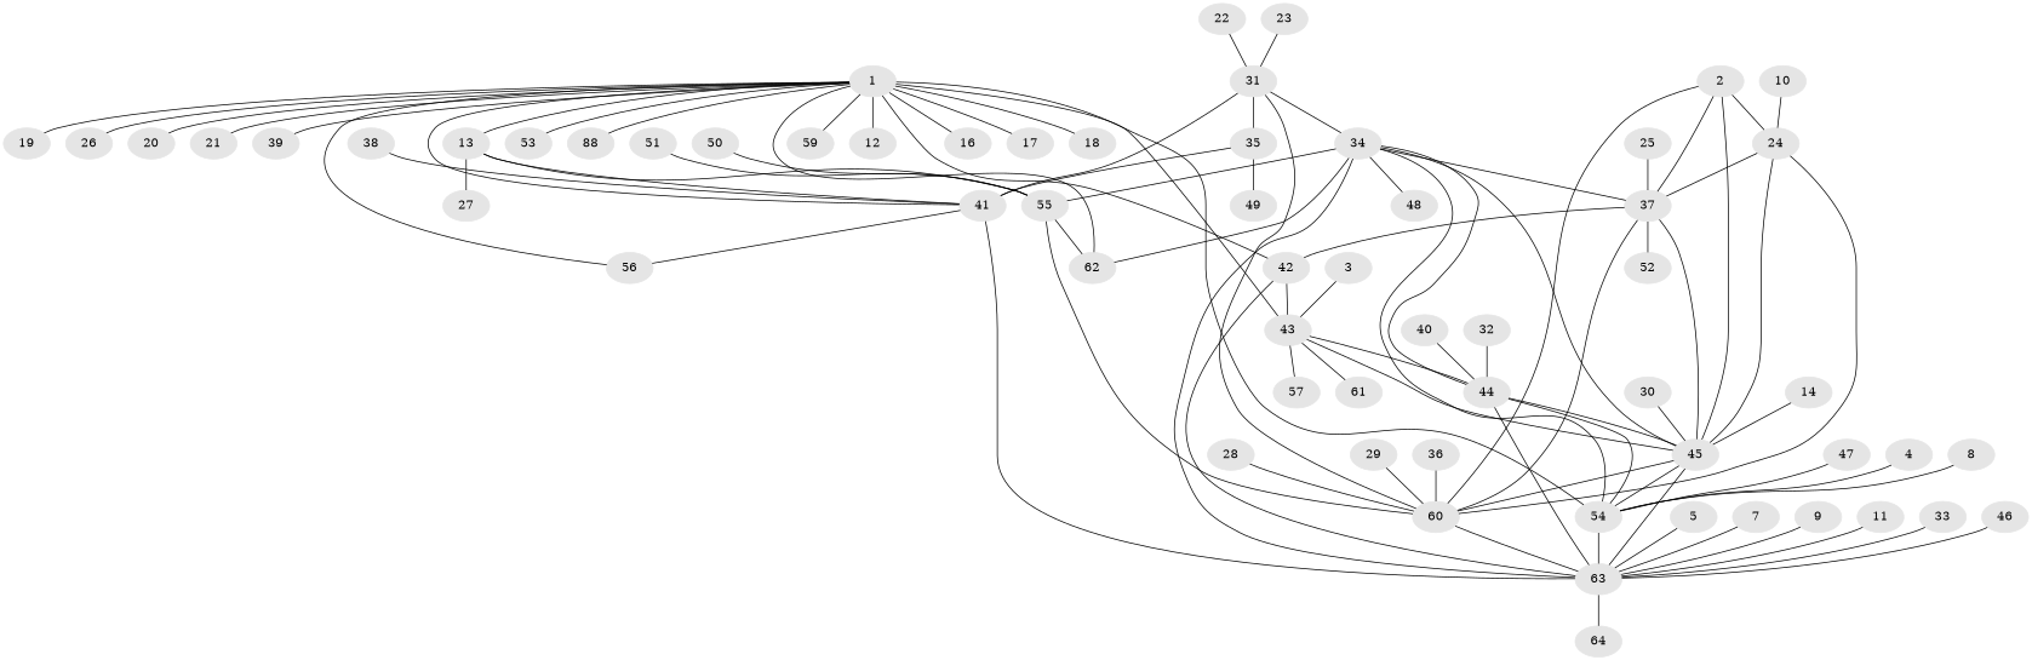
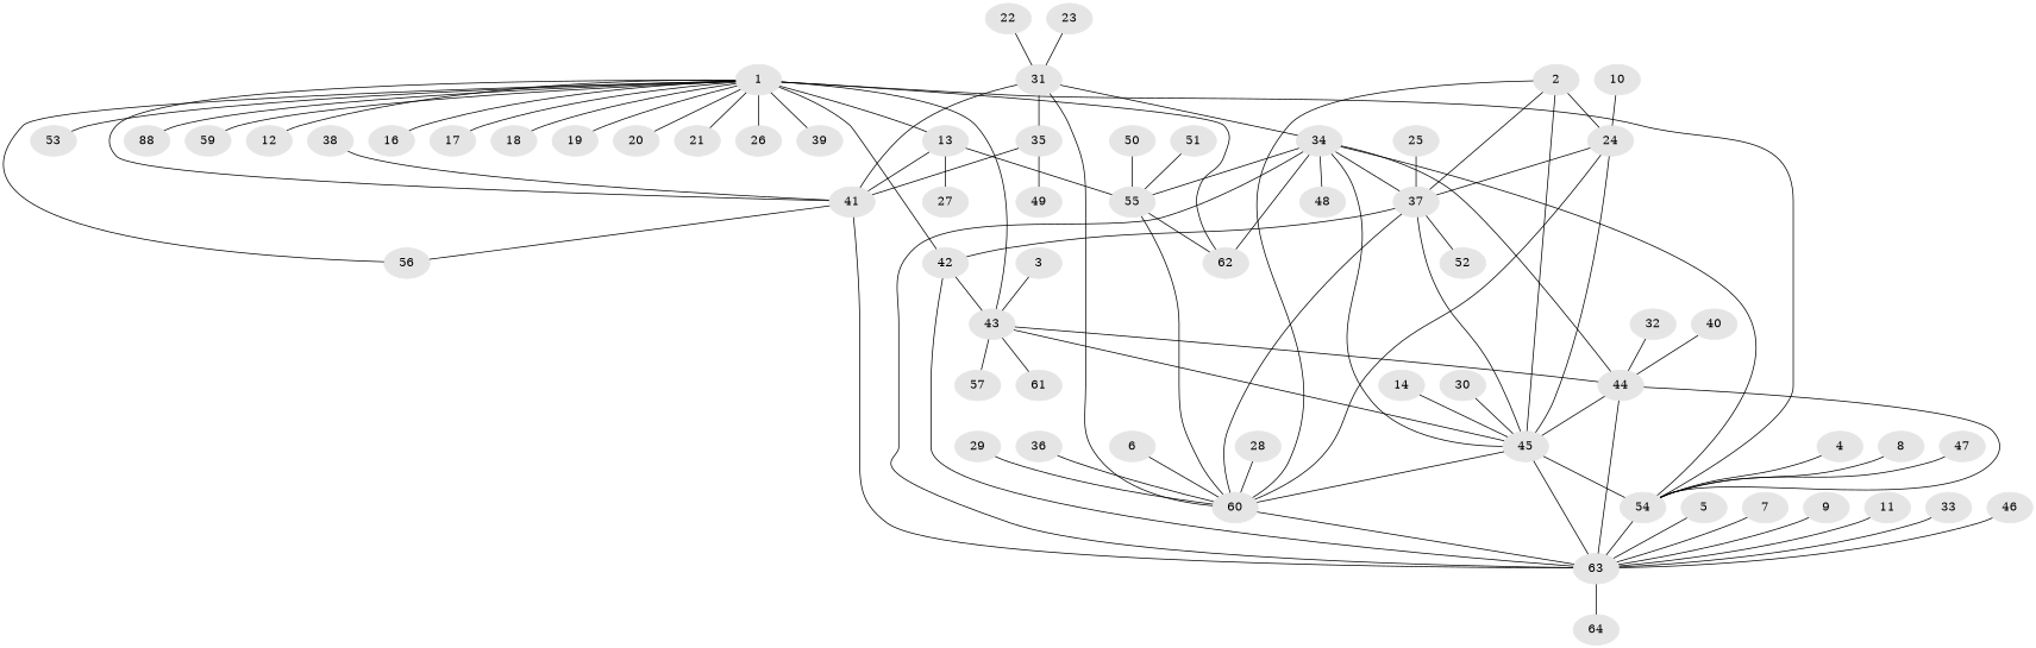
  graph {
    fontname="DejaVu Serif"
    node [color=gray90 fontname="DejaVu Serif" style=filled]
    edge [fontname="DejaVu Serif" weight=1.0]
    1
    12
    13
    16
    17
    18
    19
    20
    21
    26
    39
    41
    42
    43
    53
    54
    56
    n18 [label=88]
    59
    62
    27
    55
    63
    45
    44
    57
    61
    2
    24
    37
    60
    52
    3
    4
    5
    64
+   6
    7
    8
    9
    10
    11
    14
    34
    48
    22
    31
    35
    23
    25
    28
    29
    30
    49
    32
    33
    36
    38
    40
    46
    47
    50
    51
    1 -- 12
    1 -- 13
    1 -- 16
    1 -- 17
    1 -- 18
    1 -- 19
    1 -- 20
    1 -- 21
    1 -- 26
    1 -- 39
    1 -- 41
    1 -- 42 [weight=4.0]
    1 -- 43 [weight=4.0]
    1 -- 53
    1 -- 54
    1 -- 56
    1 -- n18
    1 -- 59
    1 -- 62
    13 -- 41
    13 -- 27
    13 -- 55
    41 -- 56
    41 -- 63
    42 -- 43
    42 -- 63
    43 -- 45
    43 -- 44
    43 -- 57
    43 -- 61
    54 -- 63 [weight=2.0]
    55 -- 62
    55 -- 60
    63 -- 64
    45 -- 54
    45 -- 63 [weight=2.0]
    45 -- 60 [weight=2.0]
    44 -- 54
    44 -- 63 [weight=2.0]
    44 -- 45
    2 -- 45 [weight=2.0]
    2 -- 24
    2 -- 37
    2 -- 60
    24 -- 45 [weight=2.0]
    24 -- 37
    24 -- 60
    37 -- 42
    37 -- 45 [weight=2.0]
    37 -- 60
    37 -- 52
    60 -- 63
    3 -- 43
    4 -- 54
    5 -- 63
+   6 -- 60
    7 -- 63
    8 -- 54
    9 -- 63
    10 -- 24
    11 -- 63
    14 -- 45
    34 -- 54
    34 -- 62 [weight=3.0]
    34 -- 55 [weight=3.0]
    34 -- 63 [weight=2.0]
    34 -- 45
    34 -- 44
    34 -- 37
    34 -- 48
    22 -- 31
    31 -- 41 [weight=4.0]
    31 -- 60
    31 -- 34
    31 -- 35 [weight=4.0]
    35 -- 41
    35 -- 49
    23 -- 31
    25 -- 37
    28 -- 60
    29 -- 60
    30 -- 45
    32 -- 44
    33 -- 63
    36 -- 60
    38 -- 41
    40 -- 44
    46 -- 63
    47 -- 54
    50 -- 55
    51 -- 55
  }
